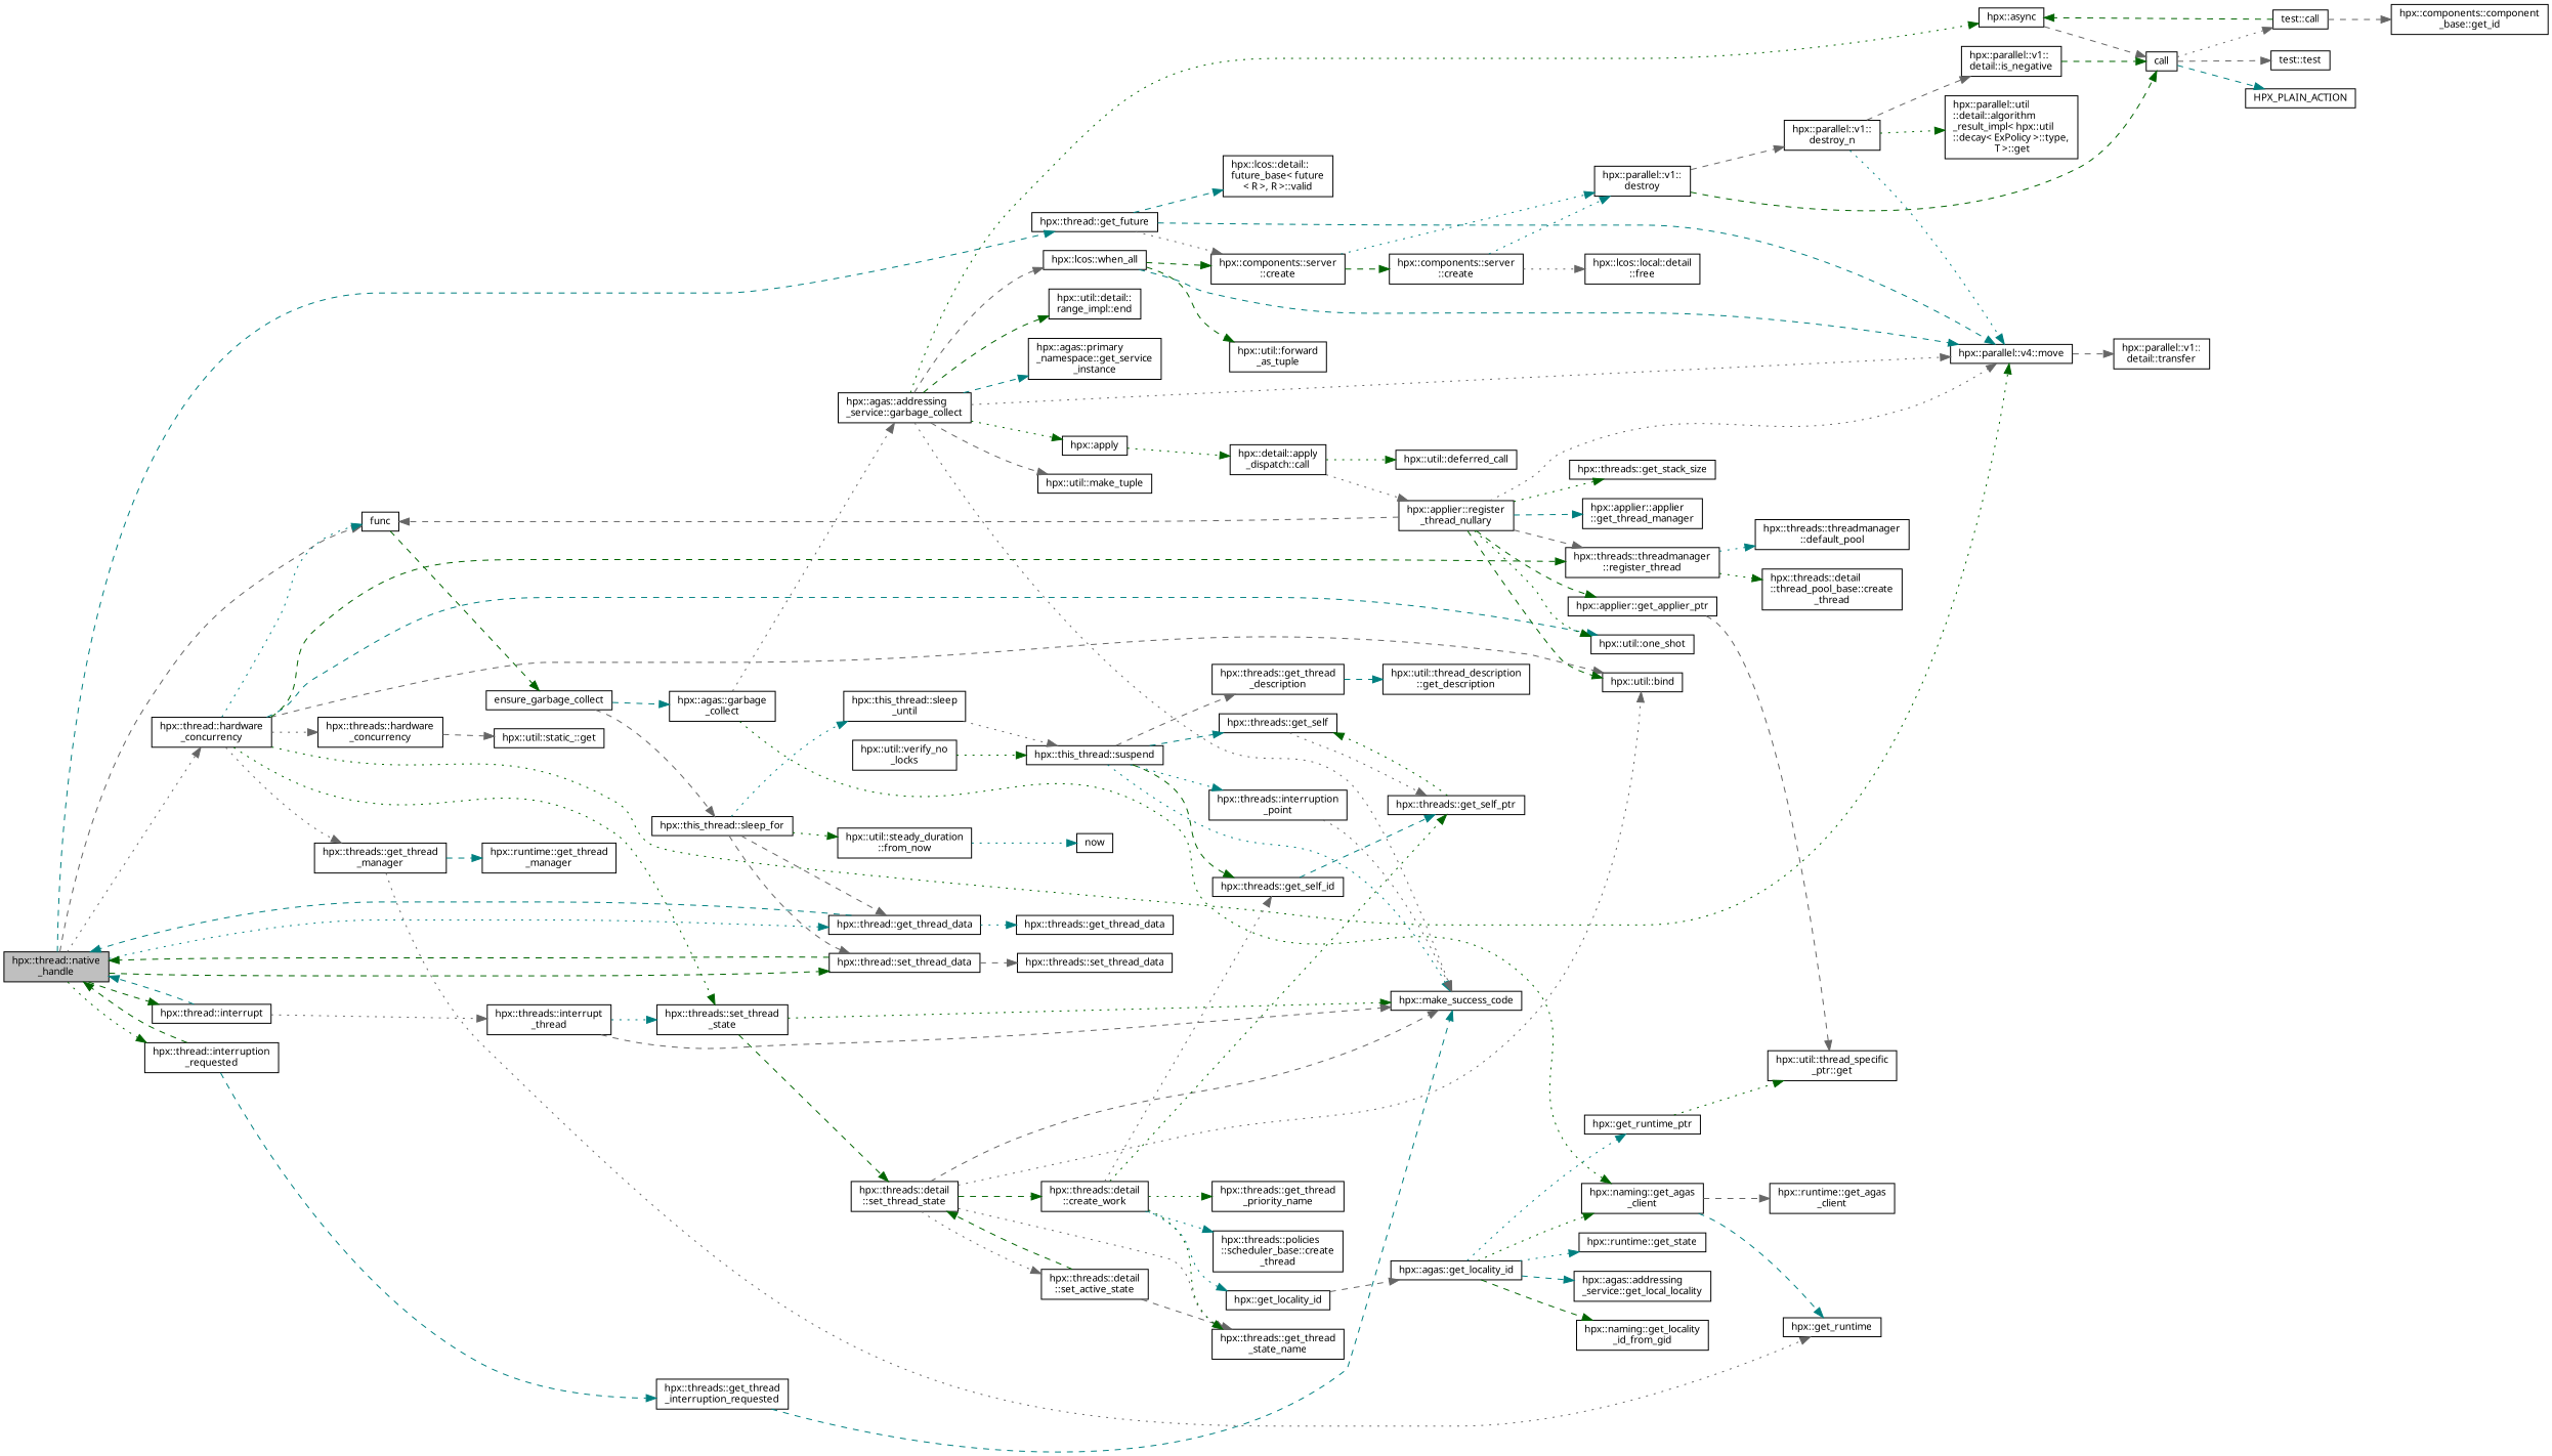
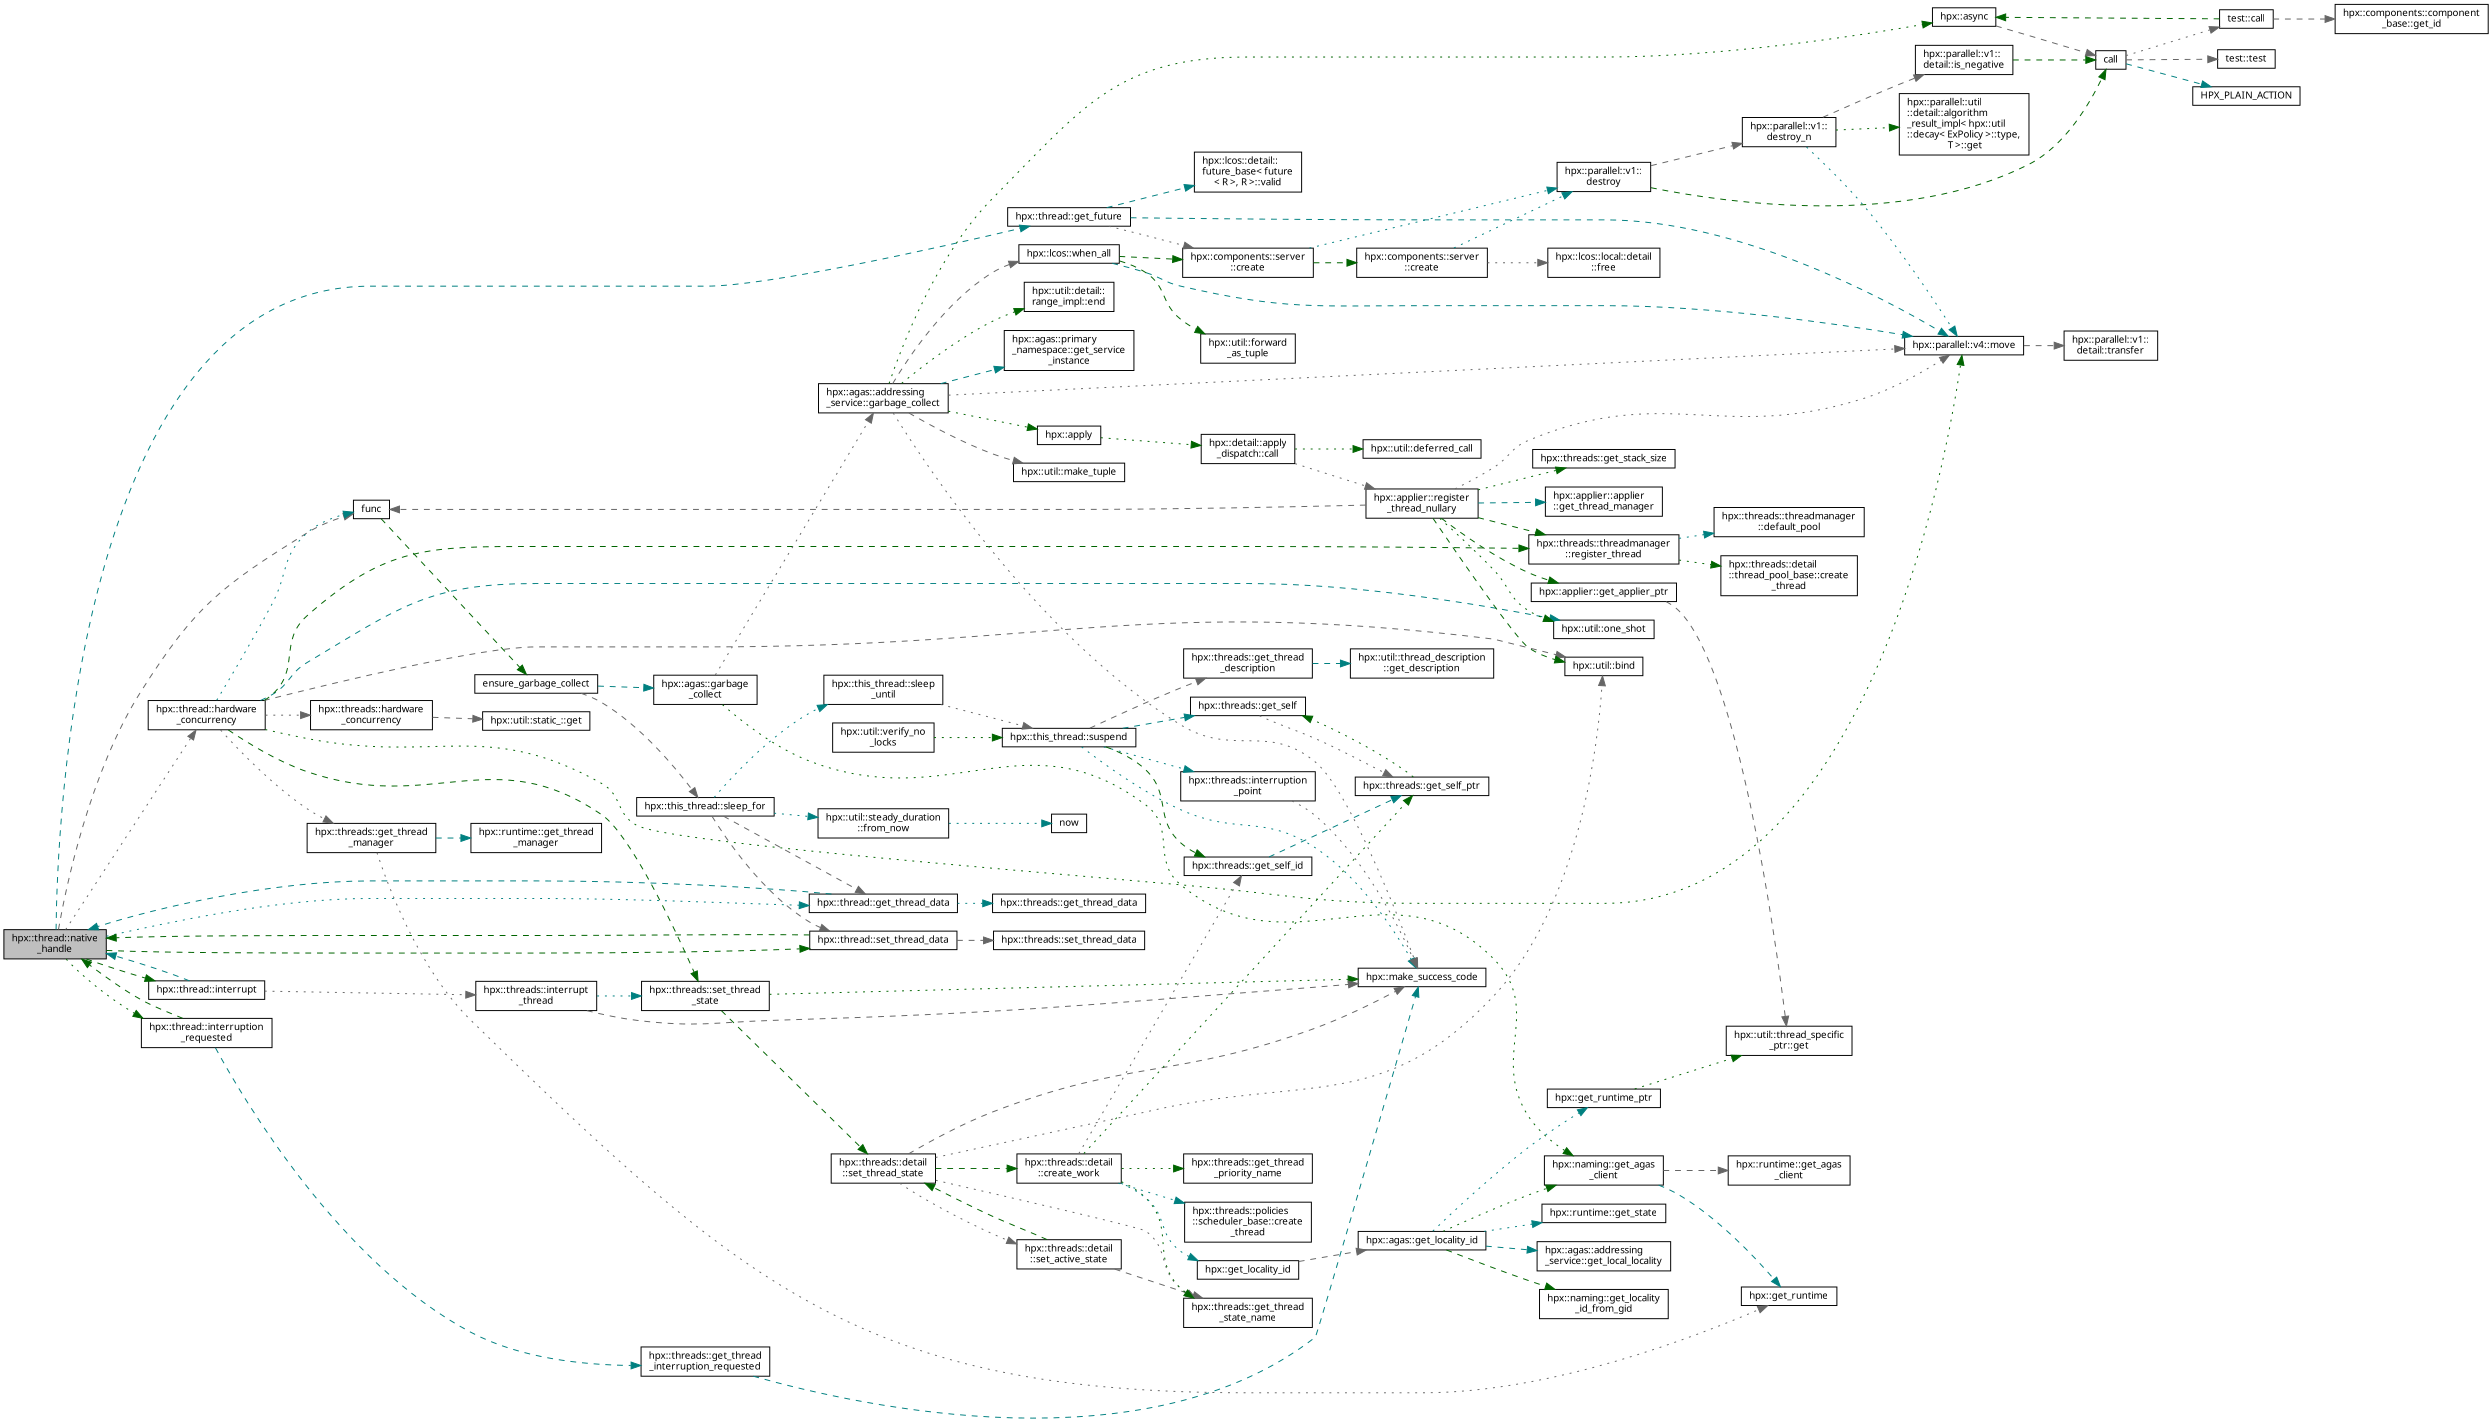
  digraph {
    fontname="Noto Sans"
    rankdir=LR
    node [color=black fillcolor=white fontname="Noto Sans" fontsize=10 shape=record style=filled]
    edge [color=gray40 fontname="Noto Sans" fontsize=10 labelfontname=Helvetica labelfontsize=10 style=dashed]
    n1 [fillcolor=grey75 fontcolor=black height=0.2 label="hpx::thread::native\l_handle" width=0.4]
    n2 [height=0.2 label="hpx::thread::hardware\l_concurrency" width=0.4]
    n3 [height=0.2 label=func width=0.4]
    n4 [height=0.2 label="hpx::thread::get_thread_data" width=0.4]
    n5 [height=0.2 label="hpx::thread::set_thread_data" width=0.4]
    n6 [height=0.2 label="hpx::thread::interrupt" width=0.4]
    n7 [height=0.2 label="hpx::thread::interruption\l_requested" width=0.4]
    n8 [height=0.2 label="hpx::thread::get_future" width=0.4]
    n9 [height=0.2 label="hpx::threads::hardware\l_concurrency" width=0.4]
    n10 [height=0.2 label="hpx::util::bind" width=0.4]
    n11 [height=0.2 label="hpx::util::one_shot" width=0.4]
    n12 [height=0.2 label="hpx::parallel::v4::move" width=0.4]
    n13 [height=0.2 label="hpx::threads::threadmanager\l::register_thread" width=0.4]
    n14 [height=0.2 label="hpx::threads::get_thread\l_manager" width=0.4]
    n15 [height=0.2 label="hpx::threads::set_thread\l_state" width=0.4]
    n16 [height=0.2 label=ensure_garbage_collect width=0.4]
    n17 [height=0.2 label="hpx::threads::get_thread_data" width=0.4]
    n18 [height=0.2 label="hpx::threads::set_thread_data" width=0.4]
    n19 [height=0.2 label="hpx::threads::interrupt\l_thread" width=0.4]
    n20 [height=0.2 label="hpx::threads::get_thread\l_interruption_requested" width=0.4]
    n21 [height=0.2 label="hpx::components::server\l::create" width=0.4]
    n22 [height=0.2 label="hpx::lcos::detail::\lfuture_base\< future\l\< R \>, R \>::valid" width=0.4]
    n23 [height=0.2 label="hpx::util::static_::get" width=0.4]
    n24 [height=0.2 label="hpx::parallel::v1::\ldetail::transfer" width=0.4]
    n25 [height=0.2 label="hpx::threads::threadmanager\l::default_pool" width=0.4]
    n26 [height=0.2 label="hpx::threads::detail\l::thread_pool_base::create\l_thread" width=0.4]
    n27 [height=0.2 label="hpx::get_runtime" width=0.4]
    n28 [height=0.2 label="hpx::runtime::get_thread\l_manager" width=0.4]
    n29 [height=0.2 label="hpx::make_success_code" width=0.4]
    n30 [height=0.2 label="hpx::threads::detail\l::set_thread_state" width=0.4]
    n31 [height=0.2 label="hpx::this_thread::sleep_for" width=0.4]
    n32 [height=0.2 label="hpx::agas::garbage\l_collect" width=0.4]
    n33 [height=0.2 label="hpx::this_thread::sleep\l_until" width=0.4]
    n34 [height=0.2 label="hpx::util::steady_duration\l::from_now" width=0.4]
    n35 [height=0.2 label="hpx::naming::get_agas\l_client" width=0.4]
    n36 [height=0.2 label="hpx::agas::addressing\l_service::garbage_collect" width=0.4]
    n37 [height=0.2 label="hpx::this_thread::suspend" width=0.4]
    n38 [height=0.2 label=now width=0.4]
    n39 [height=0.2 label="hpx::threads::get_self" width=0.4]
    n40 [height=0.2 label="hpx::threads::get_self_id" width=0.4]
    n41 [height=0.2 label="hpx::threads::interruption\l_point" width=0.4]
    n42 [height=0.2 label="hpx::threads::get_thread\l_description" width=0.4]
    n43 [height=0.2 label="hpx::threads::get_self_ptr" width=0.4]
    n44 [height=0.2 label="hpx::util::verify_no\l_locks" width=0.4]
    n45 [height=0.2 label="hpx::util::thread_description\l::get_description" width=0.4]
    n46 [height=0.2 label="hpx::runtime::get_agas\l_client" width=0.4]
    n47 [height=0.2 label="hpx::agas::primary\l_namespace::get_service\l_instance" width=0.4]
    n48 [height=0.2 label="hpx::util::make_tuple" width=0.4]
    n49 [height=0.2 label="hpx::util::detail::\lrange_impl::end" width=0.4]
    n50 [height=0.2 label="hpx::apply" width=0.4]
    n51 [height=0.2 label="hpx::async" width=0.4]
    n52 [height=0.2 label="hpx::lcos::when_all" width=0.4]
    n53 [height=0.2 label="hpx::detail::apply\l_dispatch::call" width=0.4]
    n54 [height=0.2 label=call width=0.4]
    n55 [height=0.2 label="hpx::util::forward\l_as_tuple" width=0.4]
    n56 [height=0.2 label="hpx::applier::register\l_thread_nullary" width=0.4]
    n57 [height=0.2 label="hpx::util::deferred_call" width=0.4]
    n58 [height=0.2 label="hpx::applier::get_applier_ptr" width=0.4]
    n59 [height=0.2 label="hpx::threads::get_stack_size" width=0.4]
    n60 [height=0.2 label="hpx::applier::applier\l::get_thread_manager" width=0.4]
    n61 [height=0.2 label="hpx::util::thread_specific\l_ptr::get" width=0.4]
    n62 [height=0.2 label="test::test" width=0.4]
    n63 [height=0.2 label=HPX_PLAIN_ACTION width=0.4]
    n64 [height=0.2 label="test::call" width=0.4]
    n65 [height=0.2 label="hpx::components::component\l_base::get_id" width=0.4]
    n66 [height=0.2 label="hpx::components::server\l::create" width=0.4]
    n67 [height=0.2 label="hpx::parallel::v1::\ldestroy" width=0.4]
    n68 [height=0.2 label="hpx::lcos::local::detail\l::free" width=0.4]
    n69 [height=0.2 label="hpx::parallel::v1::\ldestroy_n" width=0.4]
    n70 [height=0.2 label="hpx::parallel::v1::\ldetail::is_negative" width=0.4]
    n71 [height=0.2 label="hpx::parallel::util\l::detail::algorithm\l_result_impl\< hpx::util\l::decay\< ExPolicy \>::type,\l T \>::get" width=0.4]
    n72 [height=0.2 label="hpx::threads::get_thread\l_state_name" width=0.4]
    n73 [height=0.2 label="hpx::threads::detail\l::set_active_state" width=0.4]
    n74 [height=0.2 label="hpx::threads::detail\l::create_work" width=0.4]
    n75 [height=0.2 label="hpx::threads::get_thread\l_priority_name" width=0.4]
    n76 [height=0.2 label="hpx::get_locality_id" width=0.4]
    n77 [height=0.2 label="hpx::threads::policies\l::scheduler_base::create\l_thread" width=0.4]
    n78 [height=0.2 label="hpx::agas::get_locality_id" width=0.4]
    n79 [height=0.2 label="hpx::get_runtime_ptr" width=0.4]
    n80 [height=0.2 label="hpx::runtime::get_state" width=0.4]
    n81 [height=0.2 label="hpx::agas::addressing\l_service::get_local_locality" width=0.4]
    n82 [height=0.2 label="hpx::naming::get_locality\l_id_from_gid" width=0.4]
    n1 -> n2 [style=dotted]
    n1 -> n3
    n1 -> n4 [color=teal style=dotted]
    n1 -> n5 [color=darkgreen]
    n1 -> n6 [color=darkgreen]
    n1 -> n7 [color=darkgreen style=dotted]
    n1 -> n8 [color=teal]
    n2 -> n3 [color=teal style=dotted]
    n2 -> n9 [style=dotted]
    n2 -> n10
    n2 -> n11 [color=teal]
    n2 -> n12 [color=darkgreen style=dotted]
    n2 -> n13 [color=darkgreen]
    n2 -> n14 [style=dotted]
-   n2 -> n15 [color=darkgreen style=dotted]
+   n2 -> n15 [color=darkgreen]
    n3 -> n16 [color=darkgreen]
    n4 -> n1 [color=teal]
    n4 -> n17 [color=teal style=dotted]
    n5 -> n1 [color=darkgreen]
    n5 -> n18
    n6 -> n1 [color=teal]
    n6 -> n19 [style=dotted]
    n7 -> n1 [color=darkgreen]
    n7 -> n20 [color=teal]
    n8 -> n12 [color=teal]
    n8 -> n21 [style=dotted]
    n8 -> n22 [color=teal]
    n9 -> n23
    n12 -> n24
    n13 -> n25 [color=teal style=dotted]
    n13 -> n26 [color=darkgreen style=dotted]
    n14 -> n27 [style=dotted]
    n14 -> n28 [color=teal]
    n15 -> n29 [color=darkgreen style=dotted]
    n15 -> n30 [color=darkgreen]
    n16 -> n31
    n16 -> n32 [color=teal]
    n19 -> n15 [color=teal style=dotted]
    n19 -> n29
    n20 -> n29 [color=teal]
    n21 -> n66 [color=darkgreen]
    n21 -> n67 [color=teal style=dotted]
    n30 -> n10 [style=dotted]
    n30 -> n29
    n30 -> n72 [style=dotted]
    n30 -> n73 [style=dotted]
    n30 -> n74 [color=darkgreen]
    n31 -> n4
    n31 -> n5
    n31 -> n33 [color=teal style=dotted]
-   n31 -> n34 [color=darkgreen style=dotted]
+   n31 -> n34 [color=teal style=dotted]
    n32 -> n35 [color=darkgreen style=dotted]
    n32 -> n36 [style=dotted]
    n33 -> n37 [style=dotted]
    n34 -> n38 [color=teal style=dotted]
    n35 -> n27 [color=teal]
    n35 -> n46
    n36 -> n12 [style=dotted]
    n36 -> n29 [style=dotted]
    n36 -> n47 [color=teal]
    n36 -> n48
-   n36 -> n49 [color=darkgreen]
+   n36 -> n49 [color=darkgreen style=dotted]
    n36 -> n50 [color=darkgreen style=dotted]
    n36 -> n51 [color=darkgreen style=dotted]
    n36 -> n52
    n37 -> n29 [color=teal style=dotted]
    n37 -> n39 [color=teal]
    n37 -> n40 [color=darkgreen]
    n37 -> n41 [color=teal style=dotted]
    n37 -> n42
    n39 -> n43 [style=dotted]
    n40 -> n43 [color=teal]
    n41 -> n29 [style=dotted]
    n42 -> n45 [color=teal]
    n43 -> n39 [color=darkgreen style=dotted]
    n44 -> n37 [color=darkgreen style=dotted]
    n50 -> n53 [color=darkgreen style=dotted]
    n51 -> n54
    n52 -> n12 [color=teal]
    n52 -> n21 [color=darkgreen]
    n52 -> n55 [color=darkgreen]
    n53 -> n56 [style=dotted]
    n53 -> n57 [color=darkgreen style=dotted]
    n54 -> n62
    n54 -> n63 [color=teal]
    n54 -> n64 [style=dotted]
    n56 -> n3
    n56 -> n10 [color=darkgreen]
    n56 -> n11 [color=darkgreen style=dotted]
    n56 -> n12 [style=dotted]
-   n56 -> n13
+   n56 -> n13 [color=darkgreen]
    n56 -> n58 [color=darkgreen]
    n56 -> n59 [color=darkgreen style=dotted]
    n56 -> n60 [color=teal]
    n58 -> n61
    n64 -> n51 [color=darkgreen]
    n64 -> n65
    n66 -> n67 [color=teal style=dotted]
    n66 -> n68 [style=dotted]
    n67 -> n54 [color=darkgreen]
    n67 -> n69
    n69 -> n12 [color=teal style=dotted]
    n69 -> n70
    n69 -> n71 [color=darkgreen style=dotted]
    n70 -> n54 [color=darkgreen]
    n73 -> n30 [color=darkgreen]
    n73 -> n72
    n74 -> n40 [style=dotted]
    n74 -> n43 [color=darkgreen style=dotted]
    n74 -> n72 [color=darkgreen style=dotted]
    n74 -> n75 [color=darkgreen style=dotted]
    n74 -> n76 [color=teal style=dotted]
    n74 -> n77 [color=teal style=dotted]
    n76 -> n78
    n78 -> n35 [color=darkgreen style=dotted]
    n78 -> n79 [color=teal style=dotted]
    n78 -> n80 [color=teal style=dotted]
    n78 -> n81 [color=teal]
    n78 -> n82 [color=darkgreen]
    n79 -> n61 [color=darkgreen style=dotted]
  }
